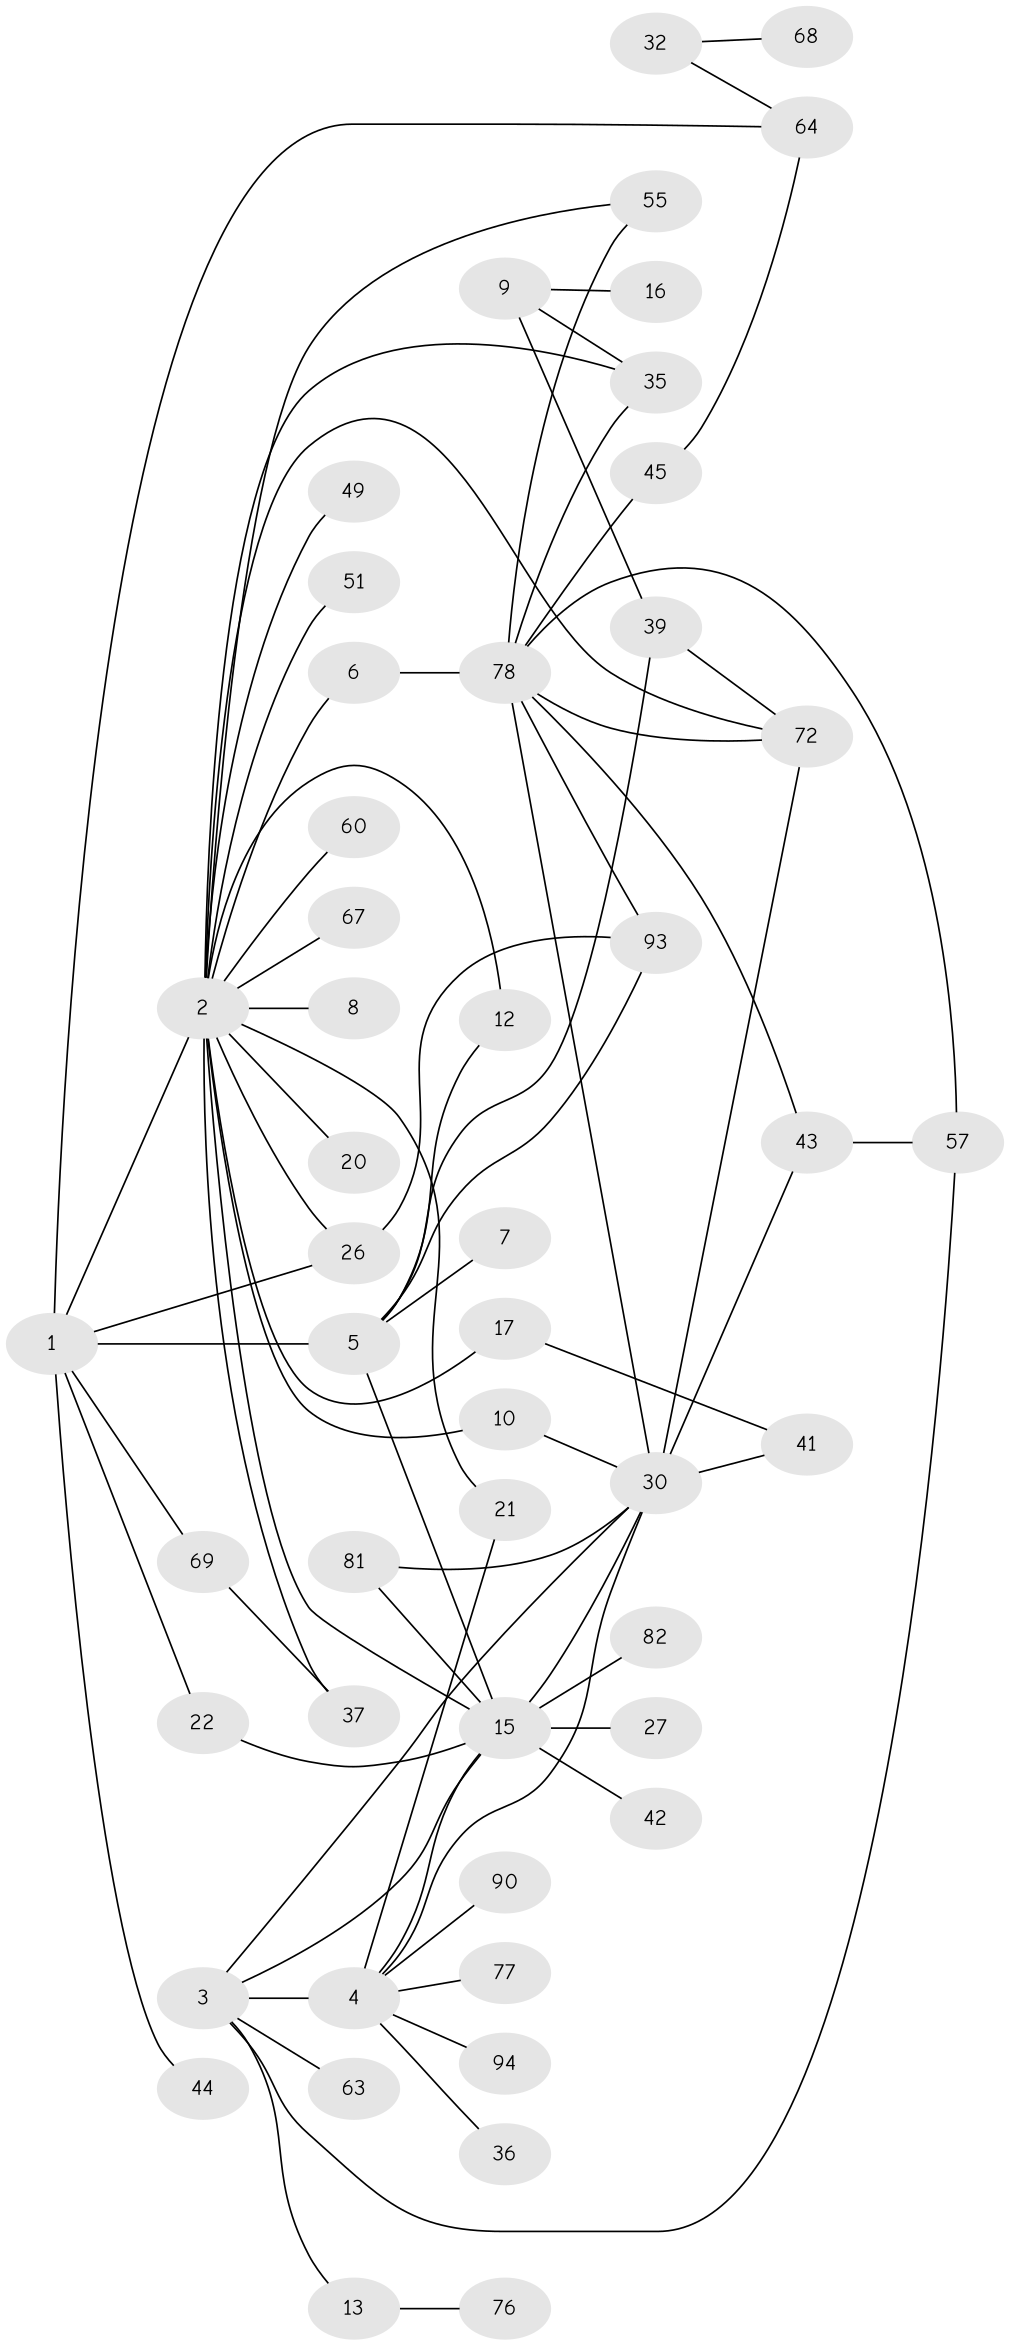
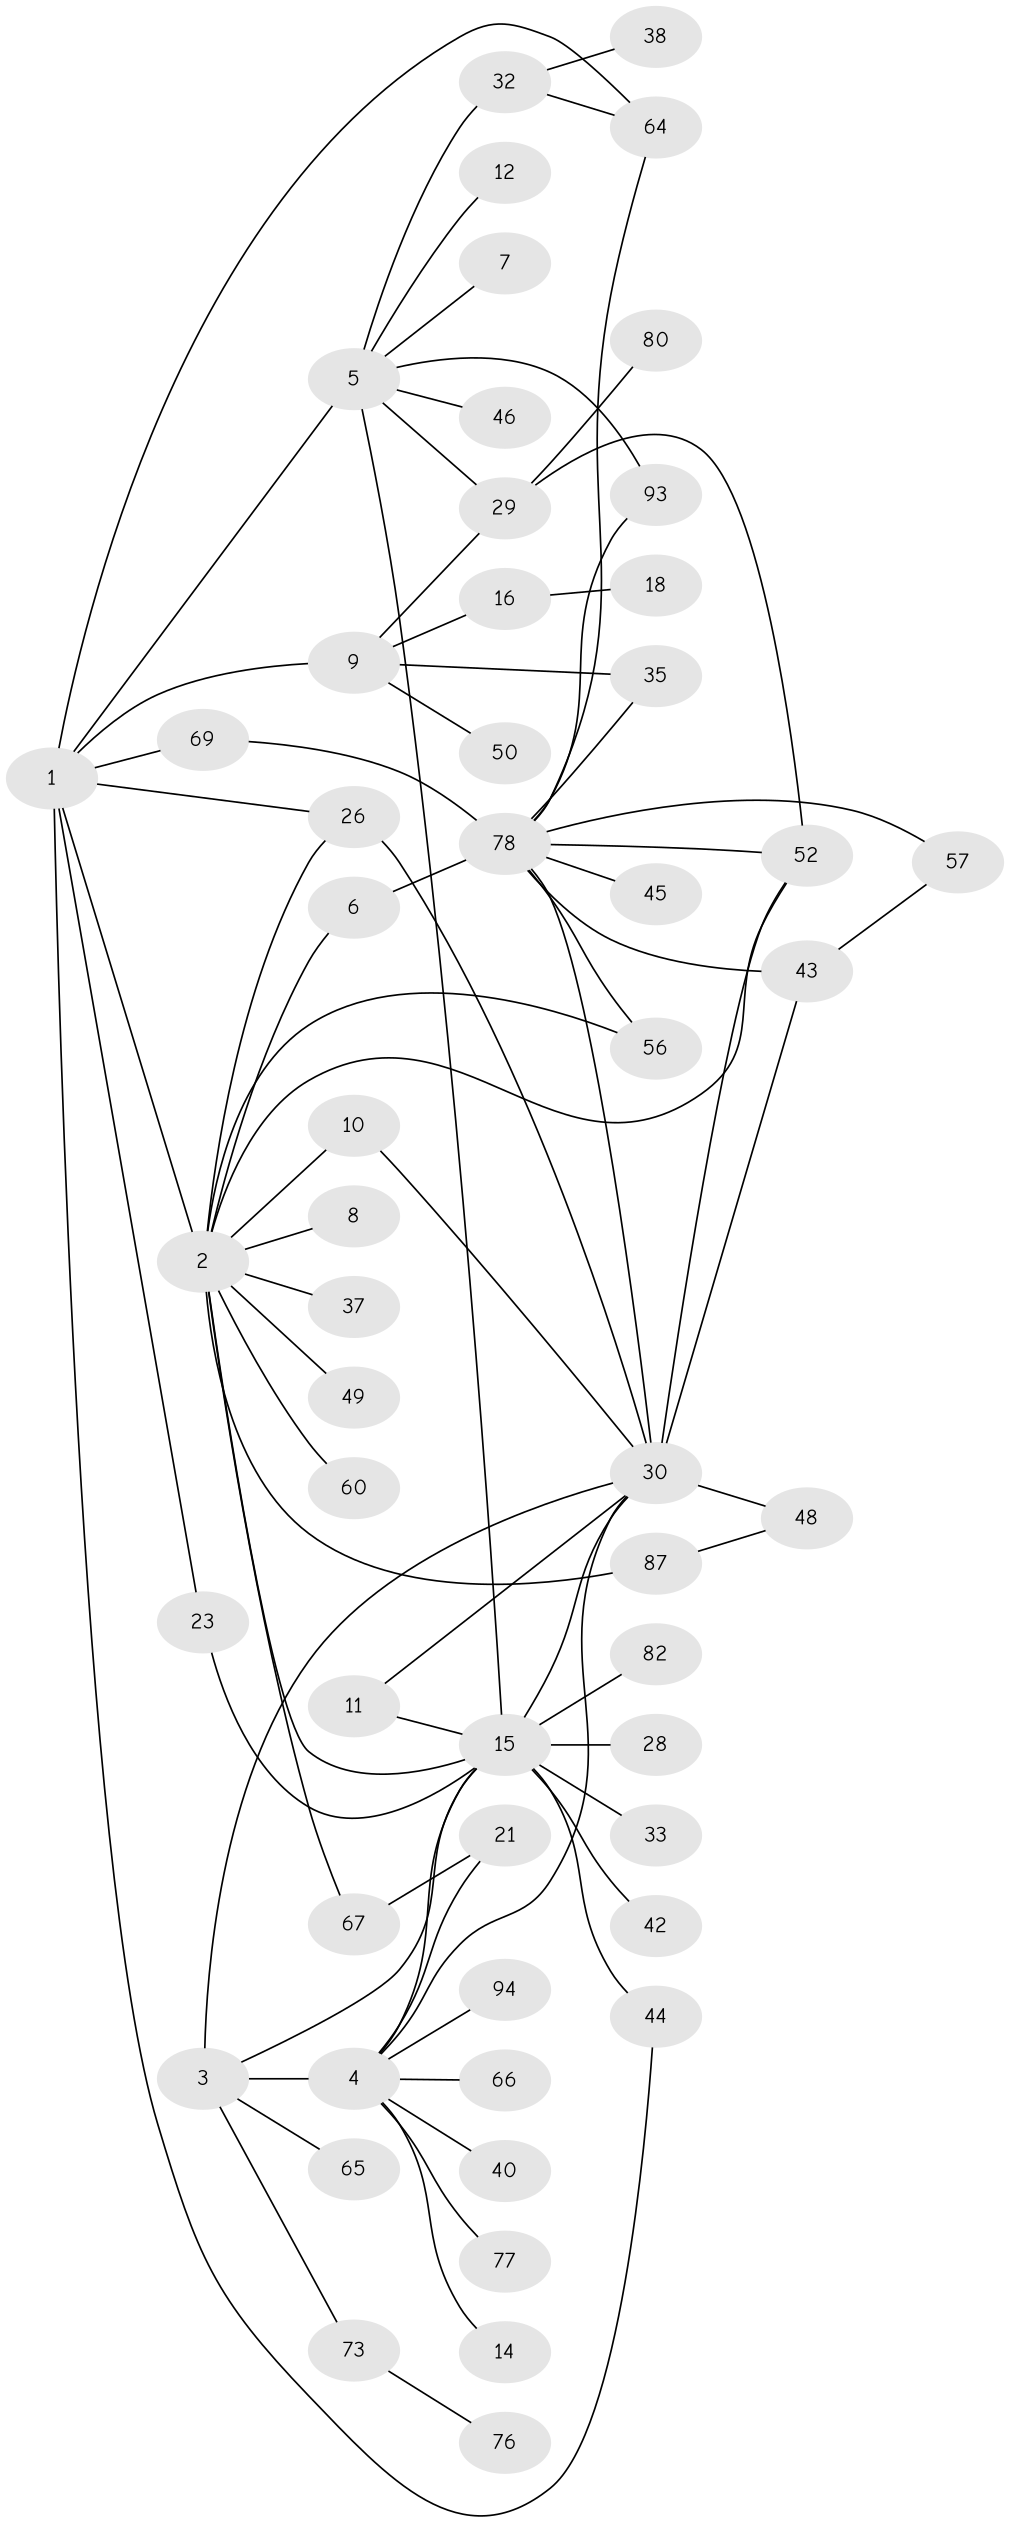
  graph {
    fontname="Comic Neue"
    rankdir=LR
    node [color=gray90 fontname="Comic Neue" style=filled]
    edge [fontname="Comic Neue"]
    1
    2
    5 [super="+70"]
    9
    n5 [label=69]
-   23 [label=22]
+   23
    26
    44
    64 [super="+79"]
    15 [super="+25+34+74"]
    6 [super="+58"]
    8
    10
    12
-   17
-   20 [super="+49"]
+   17 [label=87]
    21
    35
    37
    n20 [label=49]
-   51
-   52 [super="+66" label=72]
-   56 [label=55]
+   52 [super="+66"]
+   56
    60
    67
    7
-   29 [super="+55" label=39]
+   29 [super="+55"]
    32
+   46
    n30 [label=93 super="+75+61"]
    16
+   50
    30 [super="+31+82+78"]
    n34 [label=82]
-   27
+   27 [label=28]
+   33
    42
    n38 [label=78]
    3
    4
-   13
+   13 [label=73]
    57
-   65 [label=63]
-   48 [label=41]
+   65
+   48
+   14
    n46 [label=94]
-   36
-   40 [super="+54+73" label=90]
+   36 [label=66]
+   40 [super="+54+73"]
    n49 [label=77]
    76
    43
-   11 [super="+63" label=81]
-   38 [label=68]
+   11 [super="+63"]
+   80
+   38
    45
+   18
    1 -- 2
    1 -- 5
+   1 -- 9
    1 -- n5
    1 -- 23
    1 -- 26
    1 -- 44
    1 -- 64
    2 -- 26
    2 -- 15 [weight=2]
    2 -- 6
    2 -- 8
    2 -- 10
-   2 -- 12
    2 -- 17
-   2 -- 20
-   2 -- 21
-   2 -- 35
+   67 -- 21
    2 -- 37
    2 -- n20
-   2 -- 51
    2 -- 52
    2 -- 56
    2 -- 60
    2 -- 67
    5 -- 15
    5 -- 12
    5 -- 7
    5 -- 29
+   5 -- 32
+   5 -- 46
    5 -- n30
    9 -- 35
    9 -- 29
    9 -- 16
-   n5 -- 37
+   9 -- 50
+   n5 -- n38
    23 -- 15
-   26 -- n30
+   26 -- 30
+   15 -- 44 [weight=2]
    15 -- 30
    15 -- n34
    15 -- 27 [weight=2]
+   15 -- 33
    15 -- 42
    6 -- n38
    10 -- 30
    17 -- 48
    29 -- 52
+   29 -- 80
    32 -- 64
    32 -- 38
+   16 -- 18
    30 -- 52
    30 -- 48
    30 -- 43
-   45 -- 64
+   n38 -- 64
    n38 -- 35
    n38 -- 52
    n38 -- 56
    n38 -- n30
    n38 -- 30
    n38 -- 57
    n38 -- 43
    n38 -- 45
    3 -- 15
    3 -- 30
    3 -- 4
    3 -- 13
-   3 -- 57
    3 -- 65
    4 -- 15
    4 -- 21
    4 -- 30
+   4 -- 14
    4 -- n46
    4 -- 36
    4 -- 40
    4 -- n49
    13 -- 76
    43 -- 57
    11 -- 15
    11 -- 30 [weight=2]
  }
